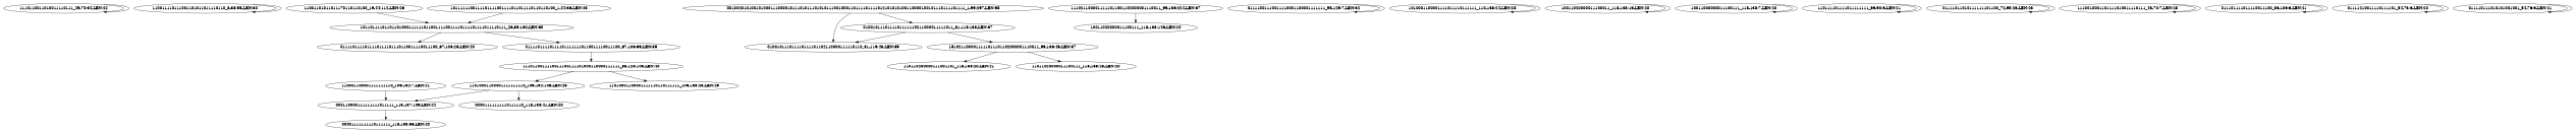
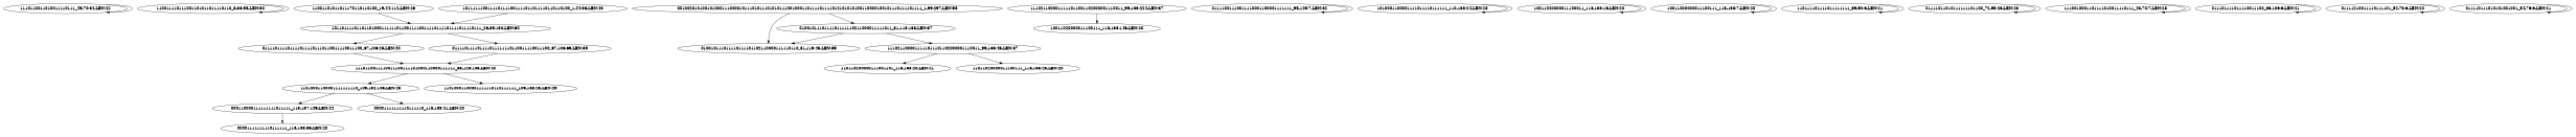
  digraph {
    "1110110011010011110111_49-70:34-LEN:22"
    "110011110111001101011011110110_8-38:55-LEN:30"
    "11010001100001111111110_109-132:106-LEN:23"
    "000110000111111111011111_113-137:109-LEN:24"
    "00001111111110111110_118-138:41-LEN:20"
    "00001111111110111111_118-138:56-LEN:20"
-   "110001100001111111110_109-132:7-LEN:21"
    "00100201010010100011100001011101011101010111001000110111101111012101010100110000100101110111101111_1-99:297-LEN:98"
    "010010111011110111101102110000111110110_81-119:43-LEN:39"
    "0100101110111101111110211000011111011_81-118:138-LEN:37"
-   "1110211000011111011101102000001110011_99-136:46-LEN:37" [label="1510211000011111011101102000001110011_99-136:46-LEN:37"]
+   "1110211000011111011101102000001110011_99-136:46-LEN:37"
    "1110211000011111011001102000001110011_99-136:224-LEN:37"
    "10011020000011100111_118-138:146-LEN:20"
    "110110200000111001101_118-138:20-LEN:21"
    "11011020000011100111_118-138:28-LEN:20"
    "0111101111011110111101110110011110011100_67-106:25-LEN:40"
    "1110110011110011100111101000110000111111_88-128:105-LEN:40"
    "11010001100001111110110111111_109-138:23-LEN:29"
    "01111001110011110001100001111111_95-129:7-LEN:32"
    n20 [label="11001101011011170110110100_19-44:112-LEN:26"]
    "101101111011011010001111110110011110011110111101111011110111_26-85:130-LEN:60"
    "011110111101111011111110110011110011100_67-106:69-LEN:39"
    "1010001100001111011110111111_110-138:24-LEN:28"
    "10011020000011100011_118-138:16-LEN:20"
    "10011000000011100111_118-138:7-LEN:20"
    "110111101111011111111_69-90:6-LEN:21"
    "1011111100111101111001111011011110110110100_1-44:36-LEN:43"
    "01111011010111111101100_72-95:26-LEN:23"
    "1110010001101111010011110111_43-70:7-LEN:28"
    "011101111011110011100_86-106:6-LEN:21"
    n31 [label="01111210011110111101_54-73:6-LEN:20"]
    "011110111010101001001_54-76:6-LEN:21"
    "1110110011010011110111_49-70:34-LEN:22" -> "1110110011010011110111_49-70:34-LEN:22"
    "110011110111001101011011110110_8-38:55-LEN:30" -> "110011110111001101011011110110_8-38:55-LEN:30"
    "11010001100001111111110_109-132:106-LEN:23" -> "000110000111111111011111_113-137:109-LEN:24"
    "11010001100001111111110_109-132:106-LEN:23" -> "00001111111110111110_118-138:41-LEN:20"
    "000110000111111111011111_113-137:109-LEN:24" -> "00001111111110111111_118-138:56-LEN:20"
-   "110001100001111111110_109-132:7-LEN:21" -> "000110000111111111011111_113-137:109-LEN:24"
    "00100201010010100011100001011101011101010111001000110111101111012101010100110000100101110111101111_1-99:297-LEN:98" -> "010010111011110111101102110000111110110_81-119:43-LEN:39"
    "00100201010010100011100001011101011101010111001000110111101111012101010100110000100101110111101111_1-99:297-LEN:98" -> "0100101110111101111110211000011111011_81-118:138-LEN:37"
    "0100101110111101111110211000011111011_81-118:138-LEN:37" -> "010010111011110111101102110000111110110_81-119:43-LEN:39"
    "0100101110111101111110211000011111011_81-118:138-LEN:37" -> "1110211000011111011101102000001110011_99-136:46-LEN:37"
    "1110211000011111011101102000001110011_99-136:46-LEN:37" -> "110110200000111001101_118-138:20-LEN:21"
    "1110211000011111011101102000001110011_99-136:46-LEN:37" -> "11011020000011100111_118-138:28-LEN:20"
    "1110211000011111011001102000001110011_99-136:224-LEN:37" -> "10011020000011100111_118-138:146-LEN:20"
+   "0111101111011110111101110110011110011100_67-106:25-LEN:40" -> "1110110011110011100111101000110000111111_88-128:105-LEN:40"
    "1110110011110011100111101000110000111111_88-128:105-LEN:40" -> "11010001100001111111110_109-132:106-LEN:23"
    "1110110011110011100111101000110000111111_88-128:105-LEN:40" -> "11010001100001111110110111111_109-138:23-LEN:29"
    "01111001110011110001100001111111_95-129:7-LEN:32" -> "01111001110011110001100001111111_95-129:7-LEN:32"
    n20 -> "101101111011011010001111110110011110011110111101111011110111_26-85:130-LEN:60"
    "101101111011011010001111110110011110011110111101111011110111_26-85:130-LEN:60" -> "0111101111011110111101110110011110011100_67-106:25-LEN:40"
    "101101111011011010001111110110011110011110111101111011110111_26-85:130-LEN:60" -> "011110111101111011111110110011110011100_67-106:69-LEN:39"
    "011110111101111011111110110011110011100_67-106:69-LEN:39" -> "1110110011110011100111101000110000111111_88-128:105-LEN:40"
    "1010001100001111011110111111_110-138:24-LEN:28" -> "1010001100001111011110111111_110-138:24-LEN:28"
    "10011020000011100011_118-138:16-LEN:20" -> "10011020000011100011_118-138:16-LEN:20"
    "10011000000011100111_118-138:7-LEN:20" -> "10011000000011100111_118-138:7-LEN:20"
    "110111101111011111111_69-90:6-LEN:21" -> "110111101111011111111_69-90:6-LEN:21"
    "1011111100111101111001111011011110110110100_1-44:36-LEN:43" -> "101101111011011010001111110110011110011110111101111011110111_26-85:130-LEN:60"
    "01111011010111111101100_72-95:26-LEN:23" -> "01111011010111111101100_72-95:26-LEN:23"
    "1110010001101111010011110111_43-70:7-LEN:28" -> "1110010001101111010011110111_43-70:7-LEN:28"
    "011101111011110011100_86-106:6-LEN:21" -> "011101111011110011100_86-106:6-LEN:21"
    n31 -> n31
    "011110111010101001001_54-76:6-LEN:21" -> "011110111010101001001_54-76:6-LEN:21"
  }
